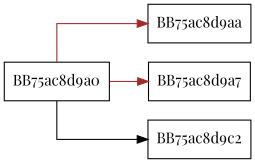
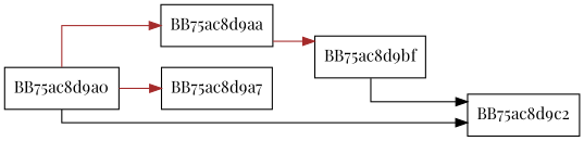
  digraph {
    fontname="Playfair Display"
    rankdir=LR
    splines=ortho
    node [fontname="Playfair Display" shape=box]
    edge [color=brown fontname="Playfair Display"]
    BB75ac8d9a0
    BB75ac8d9aa
    BB75ac8d9a7
    BB75ac8d9c2
+   BB75ac8d9bf
    BB75ac8d9a0 -> BB75ac8d9aa
    BB75ac8d9a0 -> BB75ac8d9a7
    BB75ac8d9a0 -> BB75ac8d9c2 [color=black]
+   BB75ac8d9aa -> BB75ac8d9bf
+   BB75ac8d9bf -> BB75ac8d9c2 [color=black]
  }
